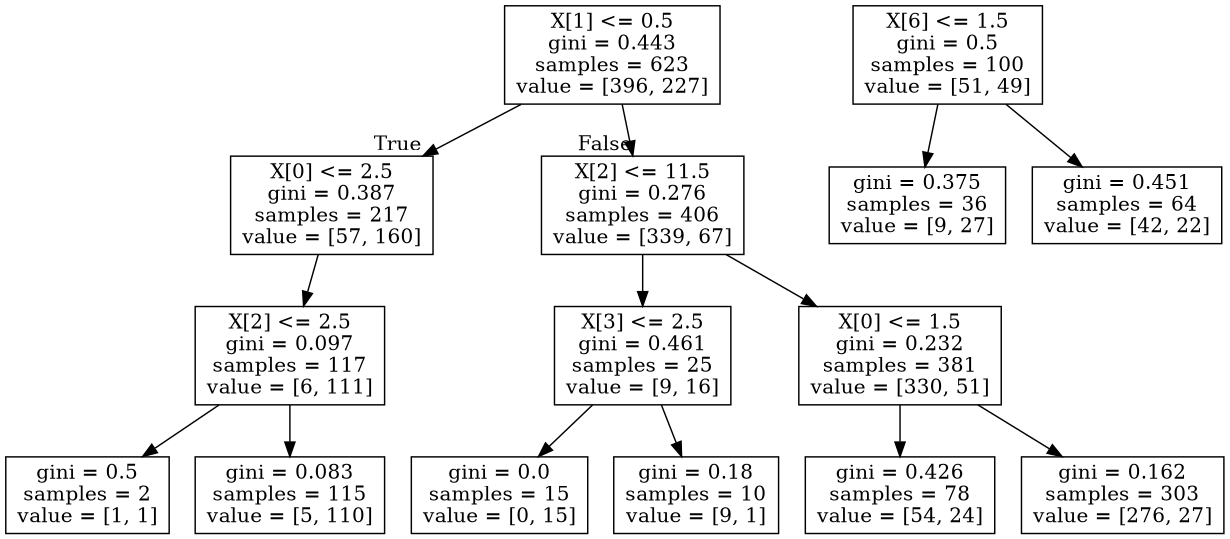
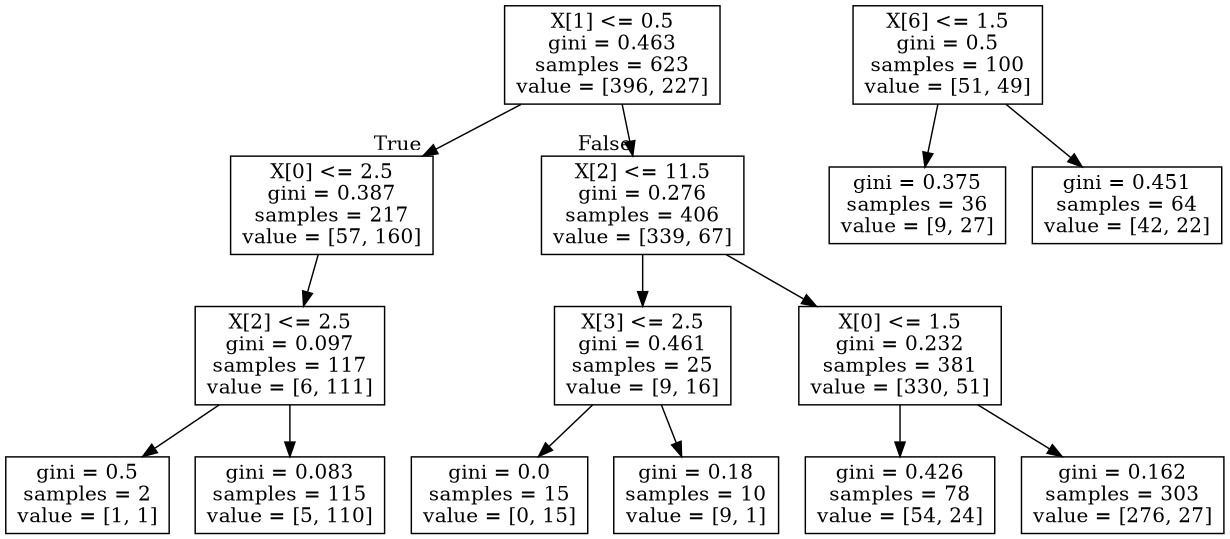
  digraph {
    node [shape=box]
-   n1 [label="X[1] <= 0.5\ngini = 0.443\nsamples = 623\nvalue = [396, 227]"]
+   n1 [label="X[1] <= 0.5\ngini = 0.463\nsamples = 623\nvalue = [396, 227]"]
    n2 [label="X[0] <= 2.5\ngini = 0.387\nsamples = 217\nvalue = [57, 160]"]
    n3 [label="X[2] <= 11.5\ngini = 0.276\nsamples = 406\nvalue = [339, 67]"]
    n4 [label="X[2] <= 2.5\ngini = 0.097\nsamples = 117\nvalue = [6, 111]"]
    n5 [label="X[3] <= 2.5\ngini = 0.461\nsamples = 25\nvalue = [9, 16]"]
    n6 [label="X[0] <= 1.5\ngini = 0.232\nsamples = 381\nvalue = [330, 51]"]
    n7 [label="gini = 0.5\nsamples = 2\nvalue = [1, 1]"]
    n8 [label="gini = 0.083\nsamples = 115\nvalue = [5, 110]"]
    n9 [label="X[6] <= 1.5\ngini = 0.5\nsamples = 100\nvalue = [51, 49]"]
    n10 [label="gini = 0.375\nsamples = 36\nvalue = [9, 27]"]
    n11 [label="gini = 0.451\nsamples = 64\nvalue = [42, 22]"]
    n12 [label="gini = 0.0\nsamples = 15\nvalue = [0, 15]"]
    n13 [label="gini = 0.18\nsamples = 10\nvalue = [9, 1]"]
    n14 [label="gini = 0.426\nsamples = 78\nvalue = [54, 24]"]
    n15 [label="gini = 0.162\nsamples = 303\nvalue = [276, 27]"]
    n1 -> n2 [headlabel=True labelangle=45 labeldistance=2.5]
    n1 -> n3 [headlabel=False labelangle=-45 labeldistance=2.5]
    n2 -> n4
    n3 -> n5
    n3 -> n6
    n4 -> n7
    n4 -> n8
    n5 -> n12
    n5 -> n13
    n6 -> n14
    n6 -> n15
    n9 -> n10
    n9 -> n11
  }
